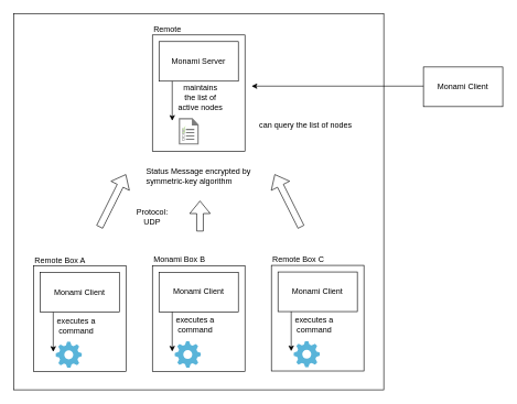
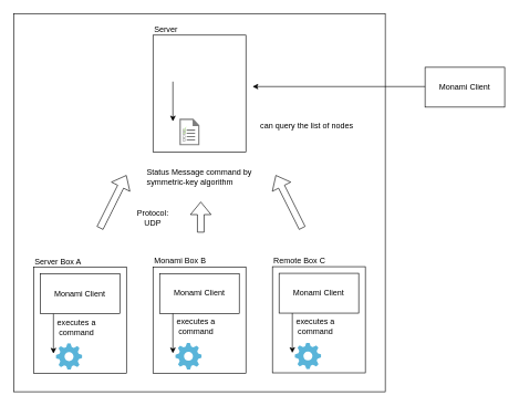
  <mxCell id="0" />
  <mxCell id="1" parent="0" />
  <mxCell id="2" value="" style="rounded=0;whiteSpace=wrap;html=1;" vertex="1" parent="1"><mxGeometry x="20" y="20" width="560" height="570" as="geometry" /></mxCell>
  <mxCell id="3" value="" style="group" vertex="1" connectable="0" parent="1"><mxGeometry x="50" y="383.5" width="140" height="179" as="geometry" /></mxCell>
  <mxCell id="4" value="" style="rounded=0;whiteSpace=wrap;html=1;" vertex="1" parent="3"><mxGeometry y="19" width="140" height="160" as="geometry" /></mxCell>
  <mxCell id="5" value="&lt;div&gt;Monami Client&lt;/div&gt;" style="rounded=0;whiteSpace=wrap;html=1;" vertex="1" parent="3"><mxGeometry x="10" y="29" width="120" height="60" as="geometry" /></mxCell>
- <mxCell id="6" value="Remote Box A" style="text;html=1;resizable=0;points=[];autosize=1;align=left;verticalAlign=top;spacingTop=-4;" vertex="1" parent="3"><mxGeometry width="100" height="20" as="geometry" /></mxCell>
+ <mxCell id="6" value="Server Box A" style="text;html=1;resizable=0;points=[];autosize=1;align=left;verticalAlign=top;spacingTop=-4;" vertex="1" parent="3"><mxGeometry width="100" height="20" as="geometry" /></mxCell>
  <mxCell id="7" value="executes a command" style="text;html=1;strokeColor=none;fillColor=none;align=center;verticalAlign=middle;whiteSpace=wrap;rounded=0;" vertex="1" parent="3"><mxGeometry x="10" y="99" width="110" height="20" as="geometry" /></mxCell>
  <mxCell id="8" value="" style="aspect=fixed;html=1;perimeter=none;align=center;shadow=0;dashed=0;image;fontSize=12;image=img/lib/mscae/GearAlternate.svg;" vertex="1" parent="3"><mxGeometry x="34" y="134" width="40" height="40" as="geometry" /></mxCell>
  <mxCell id="9" value="" style="endArrow=classic;html=1;" edge="1" parent="3"><mxGeometry width="50" height="50" relative="1" as="geometry"><mxPoint x="30" y="89" as="sourcePoint" /><mxPoint x="30" y="149" as="targetPoint" /></mxGeometry></mxCell>
  <mxCell id="10" value="" style="group" vertex="1" connectable="0" parent="1"><mxGeometry x="230" y="383" width="140" height="179" as="geometry" /></mxCell>
  <mxCell id="11" value="" style="rounded=0;whiteSpace=wrap;html=1;" vertex="1" parent="10"><mxGeometry y="19" width="140" height="160" as="geometry" /></mxCell>
  <mxCell id="12" value="&lt;div&gt;Monami Client&lt;/div&gt;" style="rounded=0;whiteSpace=wrap;html=1;" vertex="1" parent="10"><mxGeometry x="10" y="29" width="120" height="60" as="geometry" /></mxCell>
  <mxCell id="13" value="Monami Box B" style="text;html=1;resizable=0;points=[];autosize=1;align=left;verticalAlign=top;spacingTop=-4;" vertex="1" parent="10"><mxGeometry width="100" height="20" as="geometry" /></mxCell>
  <mxCell id="14" value="executes a command" style="text;html=1;strokeColor=none;fillColor=none;align=center;verticalAlign=middle;whiteSpace=wrap;rounded=0;" vertex="1" parent="10"><mxGeometry x="10" y="99" width="110" height="20" as="geometry" /></mxCell>
  <mxCell id="15" value="" style="aspect=fixed;html=1;perimeter=none;align=center;shadow=0;dashed=0;image;fontSize=12;image=img/lib/mscae/GearAlternate.svg;" vertex="1" parent="10"><mxGeometry x="34" y="134" width="40" height="40" as="geometry" /></mxCell>
  <mxCell id="16" value="" style="endArrow=classic;html=1;" edge="1" parent="10"><mxGeometry width="50" height="50" relative="1" as="geometry"><mxPoint x="30" y="89" as="sourcePoint" /><mxPoint x="30" y="149" as="targetPoint" /></mxGeometry></mxCell>
  <mxCell id="17" value="" style="group" vertex="1" connectable="0" parent="1"><mxGeometry x="410" y="382.5" width="140" height="179" as="geometry" /></mxCell>
  <mxCell id="18" value="" style="rounded=0;whiteSpace=wrap;html=1;" vertex="1" parent="17"><mxGeometry y="19" width="140" height="160" as="geometry" /></mxCell>
  <mxCell id="19" value="&lt;div&gt;Monami Client&lt;/div&gt;" style="rounded=0;whiteSpace=wrap;html=1;" vertex="1" parent="17"><mxGeometry x="10" y="29" width="120" height="60" as="geometry" /></mxCell>
  <mxCell id="20" value="Remote Box C" style="text;html=1;resizable=0;points=[];autosize=1;align=left;verticalAlign=top;spacingTop=-4;" vertex="1" parent="17"><mxGeometry width="100" height="20" as="geometry" /></mxCell>
  <mxCell id="21" value="executes a command" style="text;html=1;strokeColor=none;fillColor=none;align=center;verticalAlign=middle;whiteSpace=wrap;rounded=0;" vertex="1" parent="17"><mxGeometry x="10" y="99" width="110" height="20" as="geometry" /></mxCell>
  <mxCell id="22" value="" style="aspect=fixed;html=1;perimeter=none;align=center;shadow=0;dashed=0;image;fontSize=12;image=img/lib/mscae/GearAlternate.svg;" vertex="1" parent="17"><mxGeometry x="34" y="134" width="40" height="40" as="geometry" /></mxCell>
  <mxCell id="23" value="" style="endArrow=classic;html=1;" edge="1" parent="17"><mxGeometry width="50" height="50" relative="1" as="geometry"><mxPoint x="30" y="89" as="sourcePoint" /><mxPoint x="30" y="149" as="targetPoint" /></mxGeometry></mxCell>
  <mxCell id="24" value="" style="group" vertex="1" connectable="0" parent="1"><mxGeometry x="230" y="33.5" width="140" height="195" as="geometry" /></mxCell>
  <mxCell id="25" value="" style="rounded=0;whiteSpace=wrap;html=1;" vertex="1" parent="24"><mxGeometry y="19" width="140" height="176" as="geometry" /></mxCell>
- <mxCell id="26" value="Monami Server" style="rounded=0;whiteSpace=wrap;html=1;" vertex="1" parent="24"><mxGeometry x="10" y="29" width="120" height="60" as="geometry" /></mxCell>
- <mxCell id="27" value="Remote" style="text;html=1;resizable=0;points=[];autosize=1;align=left;verticalAlign=top;spacingTop=-4;" vertex="1" parent="24"><mxGeometry width="50" height="20" as="geometry" /></mxCell>
- <mxCell id="28" value="&lt;div&gt;maintains&lt;/div&gt;&lt;div&gt;the list of&lt;/div&gt;&lt;div&gt;active nodes&lt;br&gt;&lt;/div&gt;" style="text;html=1;strokeColor=none;fillColor=none;align=center;verticalAlign=middle;whiteSpace=wrap;rounded=0;" vertex="1" parent="24"><mxGeometry x="18" y="103" width="110" height="20" as="geometry" /></mxCell>
+ <mxCell id="27" value="Server" style="text;html=1;resizable=0;points=[];autosize=1;align=left;verticalAlign=top;spacingTop=-4;" vertex="1" parent="24"><mxGeometry width="50" height="20" as="geometry" /></mxCell>
  <mxCell id="29" value="" style="endArrow=classic;html=1;" edge="1" parent="24"><mxGeometry width="50" height="50" relative="1" as="geometry"><mxPoint x="30" y="89" as="sourcePoint" /><mxPoint x="30" y="149" as="targetPoint" /></mxGeometry></mxCell>
  <mxCell id="30" value="" style="shadow=0;dashed=0;html=1;strokeColor=none;labelPosition=center;verticalLabelPosition=bottom;verticalAlign=top;align=center;shape=mxgraph.mscae.general.task_list;fillColor=#7D7D7D;pointerEvents=1;" vertex="1" parent="24"><mxGeometry x="40" y="145" width="30" height="40" as="geometry" /></mxCell>
  <mxCell id="31" value="" style="shape=flexArrow;endArrow=classic;html=1;" edge="1" parent="1"><mxGeometry width="50" height="50" relative="1" as="geometry"><mxPoint x="150" y="343.5" as="sourcePoint" /><mxPoint x="190" y="263.5" as="targetPoint" /></mxGeometry></mxCell>
  <mxCell id="32" value="" style="shape=flexArrow;endArrow=classic;html=1;" edge="1" parent="1"><mxGeometry width="50" height="50" relative="1" as="geometry"><mxPoint x="455" y="343.5" as="sourcePoint" /><mxPoint x="415" y="263.5" as="targetPoint" /></mxGeometry></mxCell>
  <mxCell id="33" value="" style="shape=flexArrow;endArrow=classic;html=1;" edge="1" parent="1"><mxGeometry width="50" height="50" relative="1" as="geometry"><mxPoint x="302" y="350" as="sourcePoint" /><mxPoint x="302" y="303.5" as="targetPoint" /></mxGeometry></mxCell>
- <mxCell id="34" value="&lt;div&gt;Status Message encrypted by&lt;/div&gt;&lt;div&gt;symmetric-key algorithm&lt;br&gt;&lt;/div&gt;" style="text;html=1;resizable=0;points=[];autosize=1;align=left;verticalAlign=top;spacingTop=-4;" vertex="1" parent="1"><mxGeometry x="219" y="250" width="190" height="30" as="geometry" /></mxCell>
+ <mxCell id="34" value="&lt;div&gt;Status Message command by&lt;/div&gt;&lt;div&gt;symmetric-key algorithm&lt;br&gt;&lt;/div&gt;" style="text;html=1;resizable=0;points=[];autosize=1;align=left;verticalAlign=top;spacingTop=-4;" vertex="1" parent="1"><mxGeometry x="219" y="250" width="190" height="30" as="geometry" /></mxCell>
  <mxCell id="35" value="&lt;div&gt;Monami Client&lt;/div&gt;" style="rounded=0;whiteSpace=wrap;html=1;" vertex="1" parent="1"><mxGeometry x="640" y="101" width="120" height="60" as="geometry" /></mxCell>
  <mxCell id="36" value="" style="endArrow=classic;html=1;" edge="1" parent="1"><mxGeometry width="50" height="50" relative="1" as="geometry"><mxPoint x="640" y="130" as="sourcePoint" /><mxPoint x="380" y="130" as="targetPoint" /></mxGeometry></mxCell>
  <mxCell id="37" value="can query the list of nodes" style="text;html=1;resizable=0;points=[];autosize=1;align=left;verticalAlign=top;spacingTop=-4;" vertex="1" parent="1"><mxGeometry x="390" y="179.5" width="180" height="20" as="geometry" /></mxCell>
  <mxCell id="38" value="Protocol: UDP" style="text;html=1;strokeColor=none;fillColor=none;align=center;verticalAlign=middle;whiteSpace=wrap;rounded=0;" vertex="1" parent="1"><mxGeometry x="210" y="318" width="40" height="20" as="geometry" /></mxCell>
